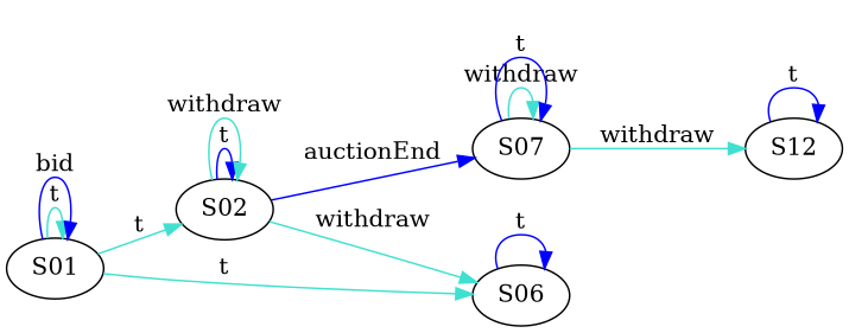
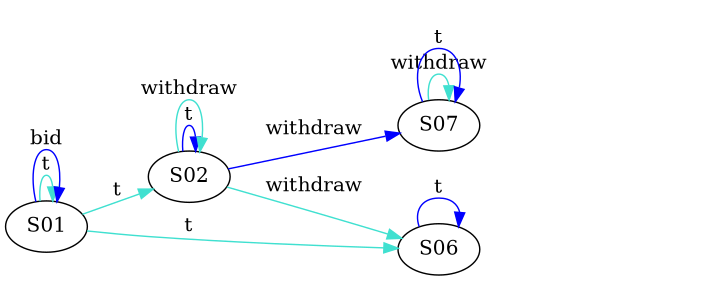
  digraph {
    rankdir=LR
    edge [color=turquoise]
    S02
    S06
    S07
-   S12
    n5 [label=S01]
    S02 -> S02 [color=blue label=t]
    S02 -> S02 [label=withdraw]
    S02 -> S06 [label=withdraw]
-   S02 -> S07 [color=blue label=auctionEnd]
+   S02 -> S07 [color=blue label=withdraw]
    S06 -> S06 [color=blue label=t]
    S07 -> S07 [label=withdraw]
    S07 -> S07 [color=blue label=t]
-   S07 -> S12 [label=withdraw]
-   S12 -> S12 [color=blue label=t]
    n5 -> S02 [label=t]
    n5 -> S06 [label=t]
    n5 -> n5 [label=t]
    n5 -> n5 [color=blue label=bid]
  }
